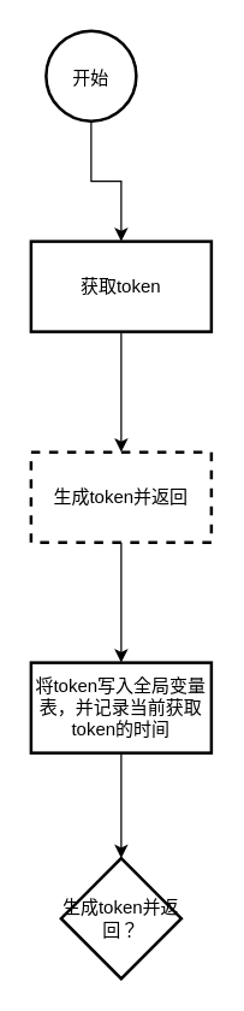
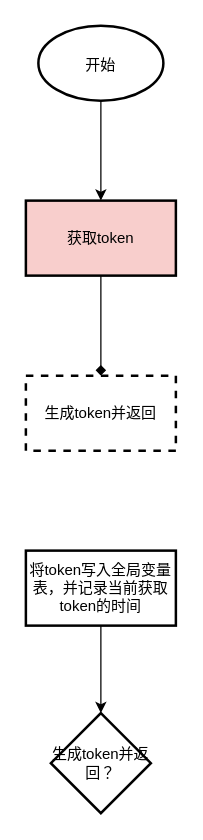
  <mxCell id="0" />
  <mxCell id="1" parent="0" />
  <mxCell id="2" value="" style="edgeStyle=orthogonalEdgeStyle;rounded=0;orthogonalLoop=1;jettySize=auto;html=1;fontSize=12;fontColor=#000000;" edge="1" parent="1" source="3" target="5"><mxGeometry relative="1" as="geometry" /></mxCell>
- <mxCell id="3" value="&lt;font style=&quot;font-size: 12px&quot;&gt;开始&lt;/font&gt;" style="strokeWidth=2;html=1;shape=mxgraph.flowchart.start_1;whiteSpace=wrap;fontSize=16;fontColor=#000000;" vertex="1" parent="1"><mxGeometry x="30" y="20" width="60" height="60" as="geometry" /></mxCell>
- <mxCell id="4" value="" style="edgeStyle=orthogonalEdgeStyle;rounded=0;orthogonalLoop=1;jettySize=auto;html=1;fontSize=12;fontColor=#000000;" edge="1" parent="1" source="5" target="7"><mxGeometry relative="1" as="geometry" /></mxCell>
- <mxCell id="5" value="获取token" style="whiteSpace=wrap;html=1;fontSize=12;fontColor=#000000;strokeWidth=2;" vertex="1" parent="1"><mxGeometry x="20" y="160" width="120" height="60" as="geometry" /></mxCell>
- <mxCell id="6" value="" style="edgeStyle=orthogonalEdgeStyle;rounded=0;orthogonalLoop=1;jettySize=auto;html=1;fontSize=12;fontColor=#000000;" edge="1" parent="1" source="7" target="9"><mxGeometry relative="1" as="geometry" /></mxCell>
+ <mxCell id="3" value="&lt;font style=&quot;font-size: 12px&quot;&gt;开始&lt;/font&gt;" style="strokeWidth=2;html=1;shape=mxgraph.flowchart.start_1;whiteSpace=wrap;fontSize=16;fontColor=#000000;" vertex="1" parent="1"><mxGeometry x="30" y="20" width="100" height="60" as="geometry" /></mxCell>
+ <mxCell id="4" value="" style="edgeStyle=orthogonalEdgeStyle;rounded=0;orthogonalLoop=1;jettySize=auto;html=1;fontSize=12;fontColor=#000000;endArrow=diamond;" edge="1" parent="1" source="5" target="7"><mxGeometry relative="1" as="geometry" /></mxCell>
+ <mxCell id="5" value="获取token" style="whiteSpace=wrap;html=1;fontSize=12;fontColor=#000000;strokeWidth=2;fillColor=#f8cecc;" vertex="1" parent="1"><mxGeometry x="20" y="160" width="120" height="60" as="geometry" /></mxCell>
  <mxCell id="7" value="生成token并返回" style="whiteSpace=wrap;html=1;fontSize=12;fontColor=#000000;strokeWidth=2;dashed=1;" vertex="1" parent="1"><mxGeometry x="20" y="300" width="120" height="60" as="geometry" /></mxCell>
  <mxCell id="8" value="" style="edgeStyle=orthogonalEdgeStyle;rounded=0;orthogonalLoop=1;jettySize=auto;html=1;fontSize=12;fontColor=#000000;" edge="1" parent="1" source="9" target="10"><mxGeometry relative="1" as="geometry" /></mxCell>
  <mxCell id="9" value="&lt;span&gt;将token写入全局变量表，并记录当前获取token的时间&lt;/span&gt;" style="whiteSpace=wrap;html=1;fontColor=#000000;strokeWidth=2;" vertex="1" parent="1"><mxGeometry x="20" y="440" width="120" height="60" as="geometry" /></mxCell>
  <mxCell id="10" value="生成token并返回？" style="rhombus;whiteSpace=wrap;html=1;fontColor=#000000;strokeWidth=2;" vertex="1" parent="1"><mxGeometry x="40" y="570" width="80" height="80" as="geometry" /></mxCell>
